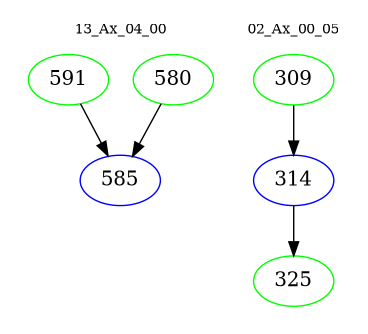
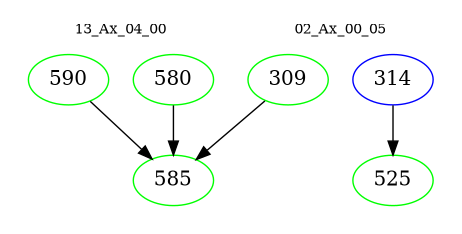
  digraph {
    node [color=green]
    edge [color=black]
    n1 [label=580]
-   n2 [color=blue label=585]
-   n3 [label=591]
+   n2 [label=585]
+   n3 [label=590]
    n4 [label=309]
    n5 [color=blue label=314]
-   n6 [label=325]
+   n6 [label=525]
    subgraph cluster_1 {
      color=white
      fontsize=10
      label="13_Ax_04_00"
      n1
      n2
      n3
    }
    subgraph cluster_2 {
      color=white
      fontsize=10
      label="02_Ax_00_05"
      n4
      n5
      n6
    }
    n1 -> n2
    n3 -> n2
-   n4 -> n5
+   n4 -> n2
    n5 -> n6
  }
